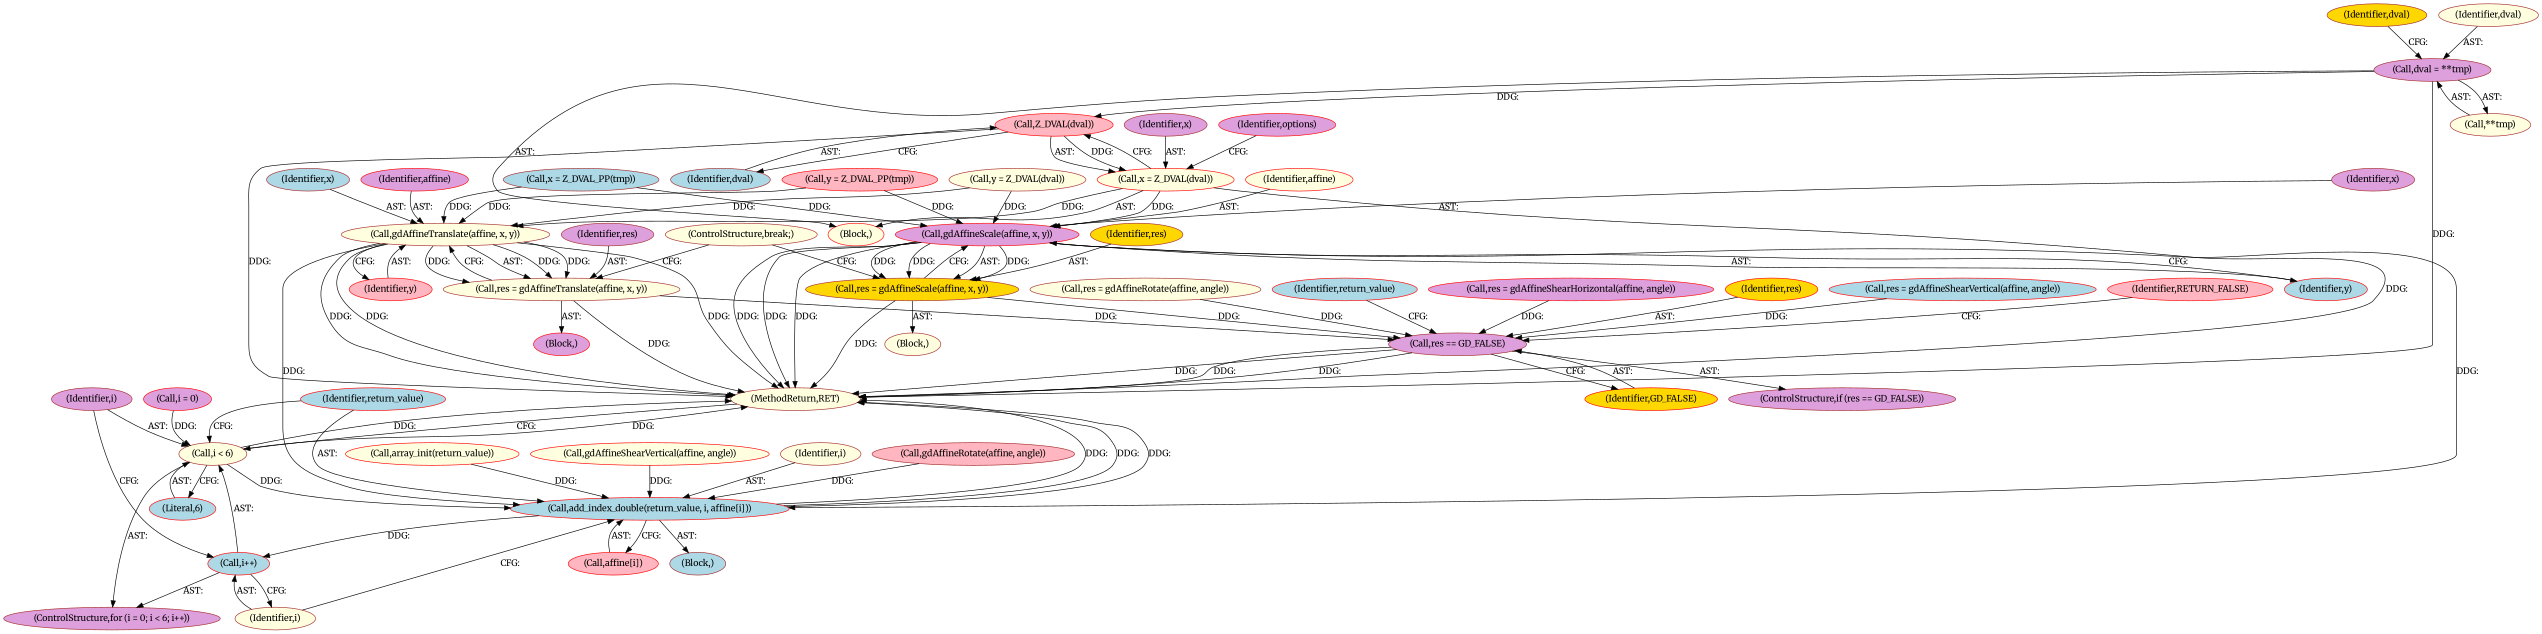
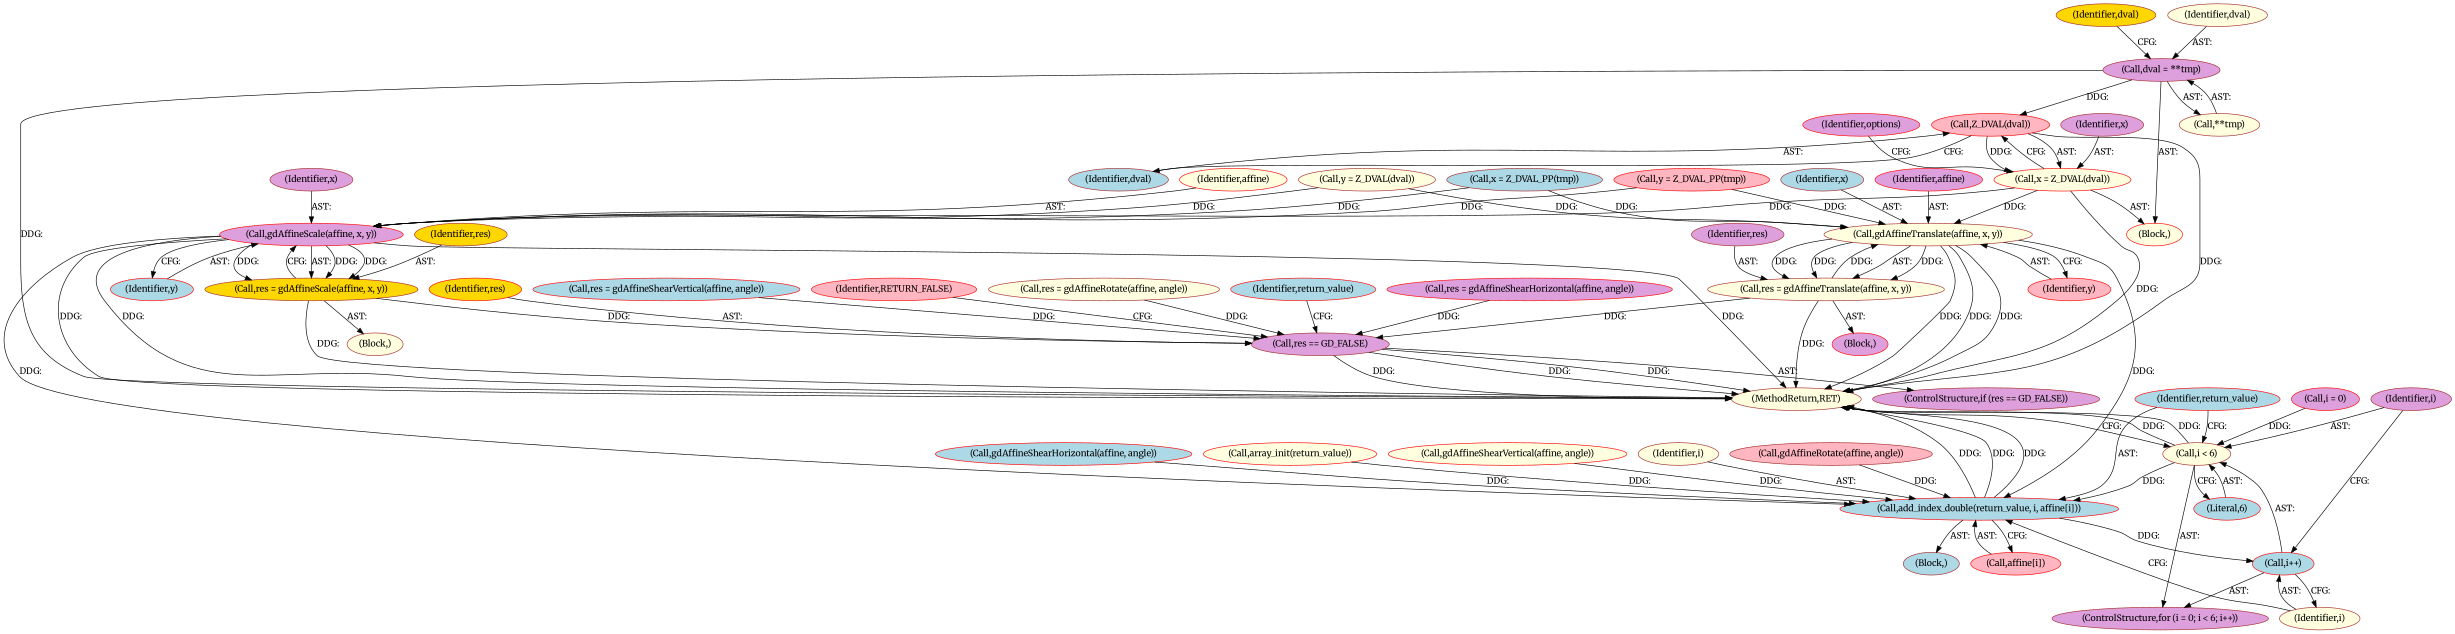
  digraph {
    fontname=Merriweather
    node [color=brown fillcolor=lightyellow fontname=Merriweather style=filled]
    edge [fontname=Merriweather]
    n1 [fillcolor=plum label="(Call,dval = **tmp)"]
    n2 [color=red fillcolor=lightpink label="(Call,Z_DVAL(dval))"]
    n3 [label="(MethodReturn,RET)"]
    n4 [label="(Call,**tmp)"]
    n5 [color=red label="(Block,)"]
    n6 [color=red label="(Call,x = Z_DVAL(dval))"]
    n7 [fillcolor=lightblue label="(Identifier,dval)"]
    n8 [label="(Call,i < 6)"]
    n9 [label="(Call,gdAffineTranslate(affine, x, y))"]
    n10 [color=red fillcolor=plum label="(Call,gdAffineScale(affine, x, y))"]
    n11 [label="(Call,res = gdAffineTranslate(affine, x, y))"]
    n12 [color=red fillcolor=lightblue label="(Call,add_index_double(return_value, i, affine[i]))"]
    n13 [color=red fillcolor=lightpink label="(Identifier,y)"]
    n14 [fillcolor=gold label="(Call,res = gdAffineScale(affine, x, y))"]
    n15 [color=red fillcolor=lightblue label="(Identifier,y)"]
    n16 [fillcolor=plum label="(Call,res == GD_FALSE)"]
    n17 [color=red fillcolor=plum label="(Block,)"]
    n18 [color=red fillcolor=lightblue label="(Call,i++)"]
    n19 [fillcolor=lightblue label="(Block,)"]
    n20 [color=red fillcolor=lightpink label="(Call,affine[i])"]
    n21 [fillcolor=plum label="(ControlStructure,if (res == GD_FALSE))"]
-   n22 [color=red fillcolor=gold label="(Identifier,GD_FALSE)"]
    n23 [fillcolor=plum label="(ControlStructure,for (i = 0; i < 6; i++))"]
    n24 [label="(Identifier,i)"]
    n25 [color=red fillcolor=lightblue label="(Literal,6)"]
    n26 [label="(Block,)"]
    n27 [label="(Call,y = Z_DVAL(dval))"]
+   n28 [color=red fillcolor=lightblue label="(Call,gdAffineShearHorizontal(affine, angle))"]
    n29 [fillcolor=plum label="(Identifier,x)"]
    n30 [fillcolor=lightblue label="(Call,x = Z_DVAL_PP(tmp))"]
-   n31 [label="(ControlStructure,break;)"]
    n32 [color=red fillcolor=lightblue label="(Identifier,return_value)"]
    n33 [color=red label="(Identifier,affine)"]
    n34 [fillcolor=gold label="(Identifier,dval)"]
    n35 [color=red label="(Call,array_init(return_value))"]
    n36 [color=red fillcolor=gold label="(Identifier,res)"]
    n37 [color=red fillcolor=lightblue label="(Call,res = gdAffineShearVertical(affine, angle))"]
    n38 [color=red fillcolor=plum label="(Identifier,affine)"]
    n39 [color=red fillcolor=lightpink label="(Identifier,RETURN_FALSE)"]
    n40 [label="(Call,res = gdAffineRotate(affine, angle))"]
    n41 [fillcolor=plum label="(Identifier,x)"]
    n42 [label="(Identifier,dval)"]
    n43 [color=red fillcolor=lightblue label="(Identifier,return_value)"]
    n44 [color=red fillcolor=plum label="(Call,i = 0)"]
    n45 [color=red fillcolor=plum label="(Call,res = gdAffineShearHorizontal(affine, angle))"]
    n46 [color=red fillcolor=lightpink label="(Call,y = Z_DVAL_PP(tmp))"]
    n47 [fillcolor=gold label="(Identifier,res)"]
    n48 [color=red fillcolor=plum label="(Identifier,options)"]
    n49 [fillcolor=lightblue label="(Identifier,x)"]
    n50 [color=red label="(Call,gdAffineShearVertical(affine, angle))"]
    n51 [fillcolor=plum label="(Identifier,res)"]
    n52 [fillcolor=plum label="(Identifier,i)"]
    n53 [label="(Identifier,i)"]
    n54 [fillcolor=lightpink label="(Call,gdAffineRotate(affine, angle))"]
    n1 -> n2 [label="DDG: "]
    n1 -> n3 [label="DDG: "]
    n1 -> n4 [label="AST: "]
    n1 -> n5 [label="AST: "]
    n2 -> n3 [label="DDG: "]
    n2 -> n6 [label="AST: "]
    n2 -> n6 [label="DDG: "]
    n2 -> n7 [label="CFG: "]
    n3 -> n8 [label="CFG: "]
    n4 -> n1 [label="AST: "]
    n6 -> n2 [label="CFG: "]
    n6 -> n3 [label="DDG: "]
    n6 -> n5 [label="AST: "]
    n6 -> n9 [label="DDG: "]
    n6 -> n10 [label="DDG: "]
    n7 -> n2 [label="AST: "]
    n8 -> n3 [label="DDG: "]
    n8 -> n3 [label="DDG: "]
    n8 -> n12 [label="DDG: "]
    n8 -> n23 [label="AST: "]
    n8 -> n25 [label="CFG: "]
    n9 -> n3 [label="DDG: "]
    n9 -> n3 [label="DDG: "]
    n9 -> n3 [label="DDG: "]
    n9 -> n11 [label="AST: "]
    n9 -> n11 [label="DDG: "]
    n9 -> n11 [label="DDG: "]
    n9 -> n11 [label="DDG: "]
    n9 -> n12 [label="DDG: "]
    n9 -> n13 [label="CFG: "]
    n10 -> n3 [label="DDG: "]
    n10 -> n3 [label="DDG: "]
    n10 -> n3 [label="DDG: "]
    n10 -> n12 [label="DDG: "]
    n10 -> n14 [label="AST: "]
    n10 -> n14 [label="DDG: "]
    n10 -> n14 [label="DDG: "]
    n10 -> n14 [label="DDG: "]
    n10 -> n15 [label="CFG: "]
    n11 -> n3 [label="DDG: "]
-   n11 -> n9 [label="CFG: "]
+   n11 -> n9 [label="DDG: "]
    n11 -> n16 [label="DDG: "]
    n11 -> n17 [label="AST: "]
    n12 -> n3 [label="DDG: "]
    n12 -> n3 [label="DDG: "]
    n12 -> n3 [label="DDG: "]
    n12 -> n18 [label="DDG: "]
    n12 -> n19 [label="AST: "]
    n12 -> n20 [label="CFG: "]
    n13 -> n9 [label="AST: "]
    n14 -> n3 [label="DDG: "]
    n14 -> n10 [label="CFG: "]
    n14 -> n16 [label="DDG: "]
    n14 -> n26 [label="AST: "]
    n15 -> n10 [label="AST: "]
    n16 -> n3 [label="DDG: "]
    n16 -> n3 [label="DDG: "]
    n16 -> n3 [label="DDG: "]
    n16 -> n21 [label="AST: "]
-   n16 -> n22 [label="CFG: "]
    n18 -> n8 [label="AST: "]
    n18 -> n23 [label="AST: "]
    n18 -> n24 [label="CFG: "]
    n20 -> n12 [label="AST: "]
-   n22 -> n16 [label="AST: "]
    n24 -> n12 [label="CFG: "]
    n24 -> n18 [label="AST: "]
    n25 -> n8 [label="AST: "]
    n27 -> n9 [label="DDG: "]
    n27 -> n10 [label="DDG: "]
+   n28 -> n12 [label="DDG: "]
    n29 -> n6 [label="AST: "]
    n30 -> n9 [label="DDG: "]
    n30 -> n10 [label="DDG: "]
-   n31 -> n11 [label="CFG: "]
-   n31 -> n14 [label="CFG: "]
    n32 -> n8 [label="CFG: "]
    n32 -> n12 [label="AST: "]
    n33 -> n10 [label="AST: "]
    n34 -> n1 [label="CFG: "]
    n35 -> n12 [label="DDG: "]
    n36 -> n16 [label="AST: "]
    n37 -> n16 [label="DDG: "]
    n38 -> n9 [label="AST: "]
    n39 -> n16 [label="CFG: "]
    n40 -> n16 [label="DDG: "]
    n41 -> n10 [label="AST: "]
    n42 -> n1 [label="AST: "]
    n43 -> n16 [label="CFG: "]
    n44 -> n8 [label="DDG: "]
    n45 -> n16 [label="DDG: "]
    n46 -> n9 [label="DDG: "]
    n46 -> n10 [label="DDG: "]
    n47 -> n14 [label="AST: "]
    n48 -> n6 [label="CFG: "]
    n49 -> n9 [label="AST: "]
    n50 -> n12 [label="DDG: "]
    n51 -> n11 [label="AST: "]
    n52 -> n8 [label="AST: "]
    n52 -> n18 [label="CFG: "]
    n53 -> n12 [label="AST: "]
    n54 -> n12 [label="DDG: "]
  }
